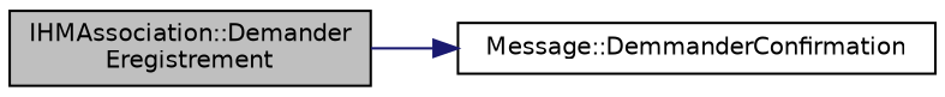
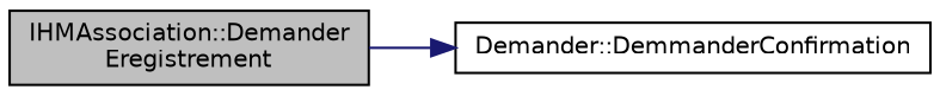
  digraph {
    rankdir=LR
    node [color=black fontname=Helvetica fontsize=10 shape=record style=filled]
    n1 [fillcolor=grey75 fontcolor=black height=0.2 label="IHMAssociation::Demander\lEregistrement" width=0.4]
-   n2 [fillcolor=white height=0.2 label="Message::DemmanderConfirmation" width=0.4]
+   n2 [fillcolor=white height=0.2 label="Demander::DemmanderConfirmation" width=0.4]
    n1 -> n2 [color=midnightblue fontname=Helvetica fontsize=10 labelfontname=Helvetica labelfontsize=10 style=solid]
  }
